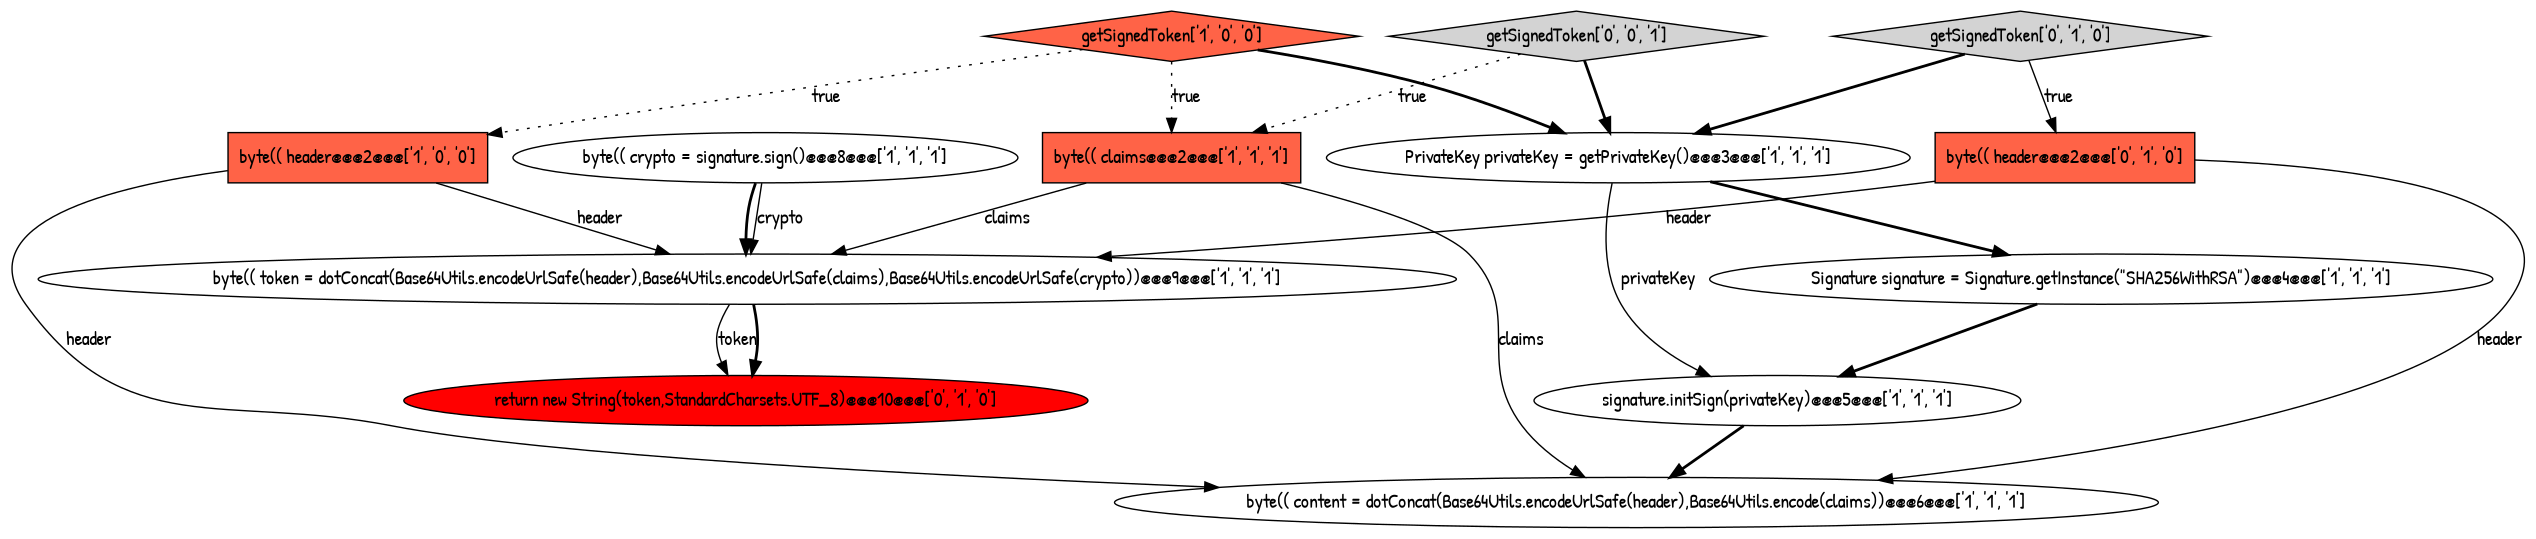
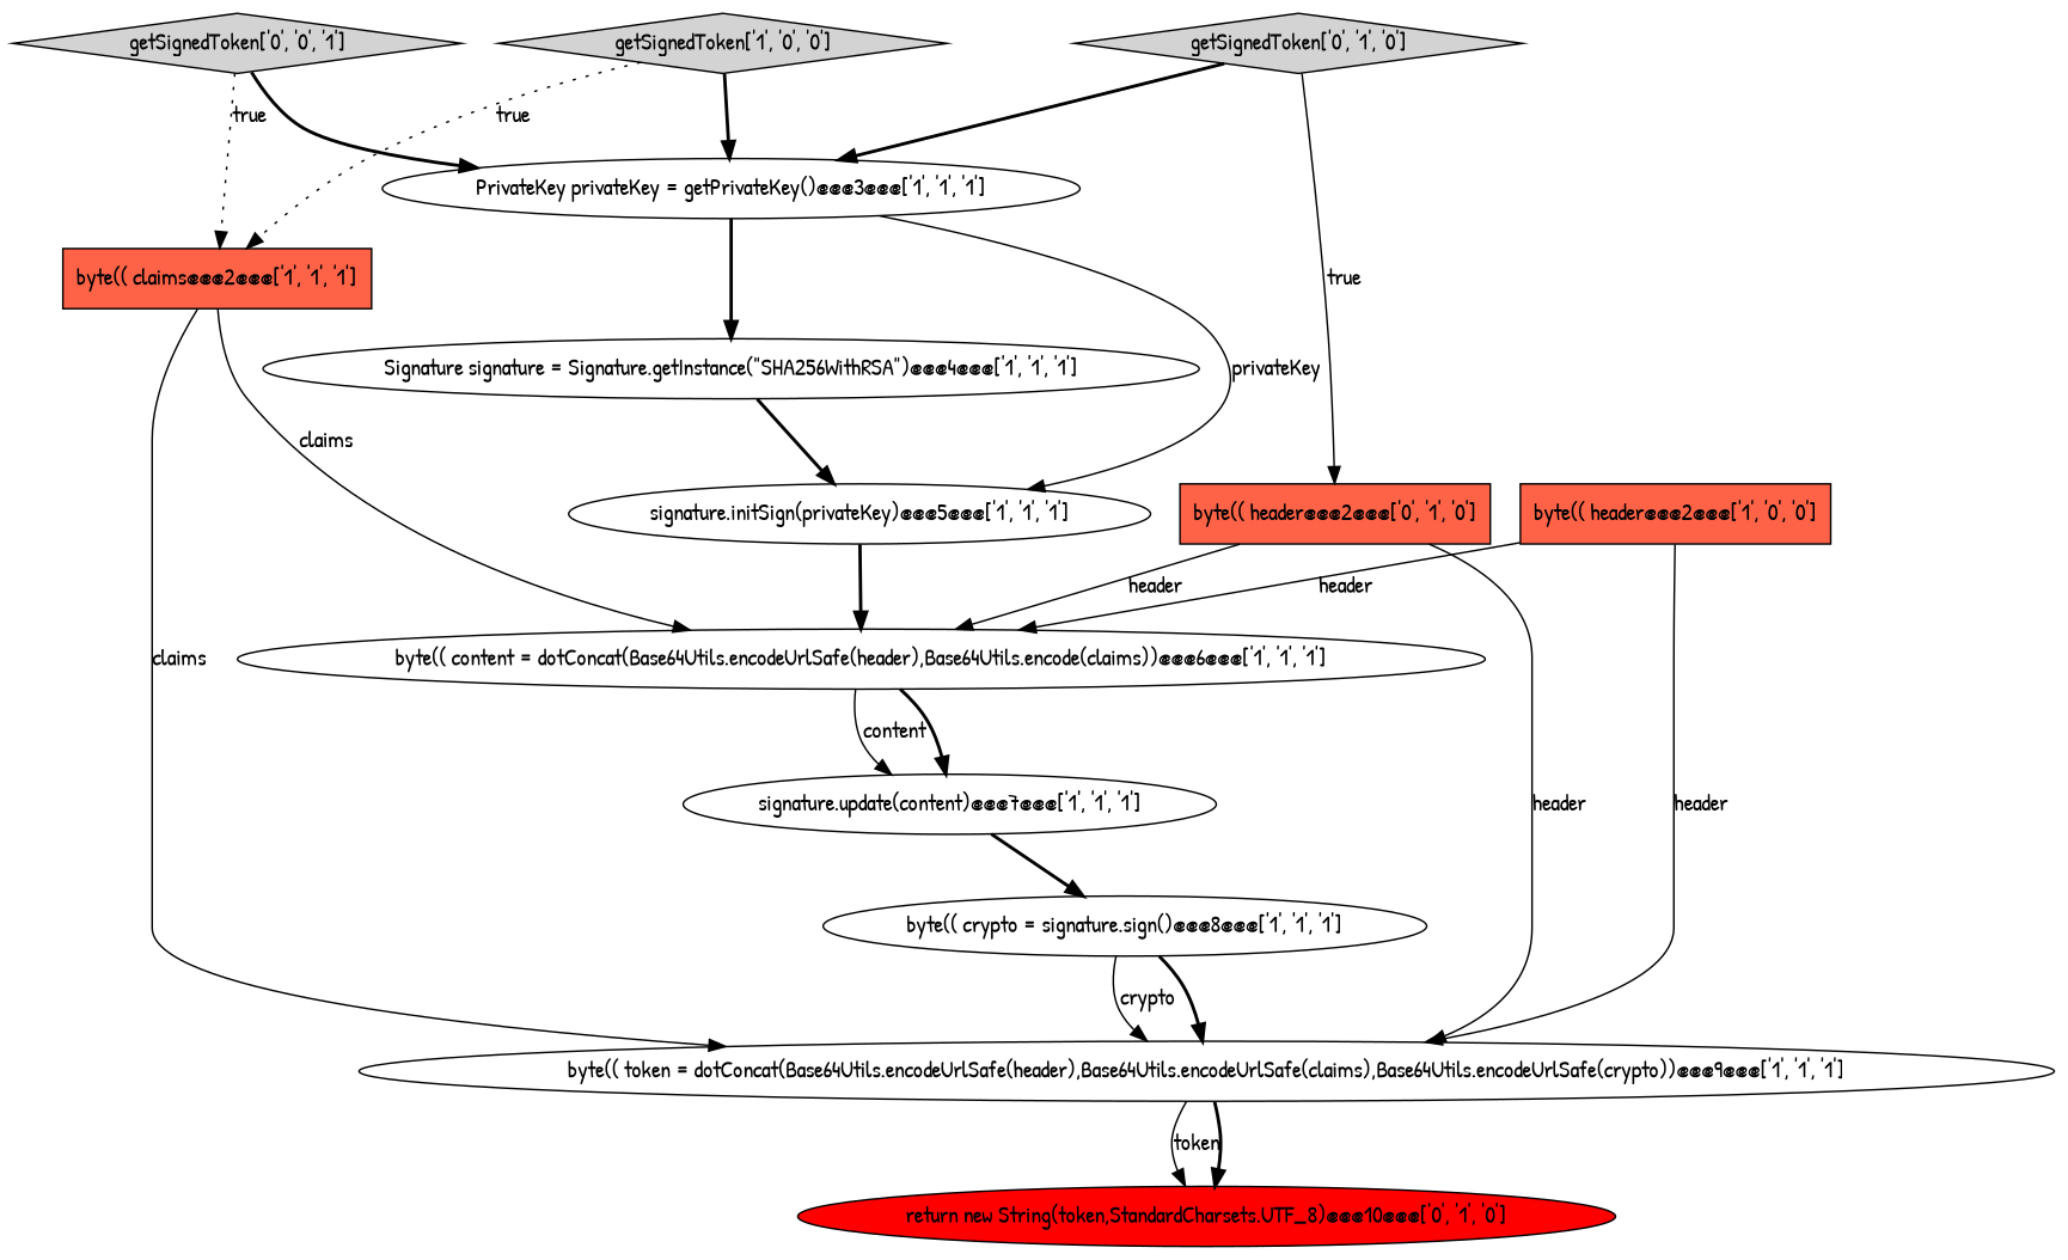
  digraph {
    fontname="Patrick Hand"
    node [fillcolor=white fontname="Patrick Hand" shape=ellipse style=filled]
    edge [fontname="Patrick Hand" style=solid]
    n1 [fillcolor=red label="return new String(token,StandardCharsets.UTF_8)@@@10@@@['0', '1', '0']"]
    n2 [fillcolor=lightgray label="getSignedToken['0', '0', '1']" shape=diamond]
    n3 [fillcolor=tomato label="byte(( claims@@@2@@@['1', '1', '1']" shape=box]
    n4 [label="PrivateKey privateKey = getPrivateKey()@@@3@@@['1', '1', '1']"]
    n5 [label="byte(( content = dotConcat(Base64Utils.encodeUrlSafe(header),Base64Utils.encode(claims))@@@6@@@['1', '1', '1']"]
    n6 [label="byte(( token = dotConcat(Base64Utils.encodeUrlSafe(header),Base64Utils.encodeUrlSafe(claims),Base64Utils.encodeUrlSafe(crypto))@@@9@@@['1', '1', '1']"]
    n7 [label="Signature signature = Signature.getInstance(\"SHA256WithRSA\")@@@4@@@['1', '1', '1']"]
    n8 [label="signature.initSign(privateKey)@@@5@@@['1', '1', '1']"]
+   n9 [label="signature.update(content)@@@7@@@['1', '1', '1']"]
    n10 [label="byte(( crypto = signature.sign()@@@8@@@['1', '1', '1']"]
    n11 [fillcolor=tomato label="byte(( header@@@2@@@['1', '0', '0']" shape=box]
    n12 [fillcolor=tomato label="byte(( header@@@2@@@['0', '1', '0']" shape=box]
-   n13 [fillcolor=tomato label="getSignedToken['1', '0', '0']" shape=diamond]
+   n13 [fillcolor=lightgray label="getSignedToken['1', '0', '0']" shape=diamond]
    n14 [fillcolor=lightgray label="getSignedToken['0', '1', '0']" shape=diamond]
    n2 -> n3 [label=true style=dotted]
    n2 -> n4 [style=bold]
    n3 -> n5 [label=claims]
    n3 -> n6 [label=claims]
    n4 -> n7 [style=bold]
    n4 -> n8 [label=privateKey]
+   n5 -> n9 [label=content]
+   n5 -> n9 [style=bold]
    n6 -> n1 [label=token]
    n6 -> n1 [style=bold]
    n7 -> n8 [style=bold]
    n8 -> n5 [style=bold]
+   n9 -> n10 [style=bold]
    n10 -> n6 [style=bold]
    n10 -> n6 [label=crypto]
    n11 -> n5 [label=header]
    n11 -> n6 [label=header]
    n12 -> n5 [label=header]
    n12 -> n6 [label=header]
    n13 -> n3 [label=true style=dotted]
    n13 -> n4 [style=bold]
-   n13 -> n11 [label=true style=dotted]
    n14 -> n4 [style=bold]
    n14 -> n12 [label=true]
  }
